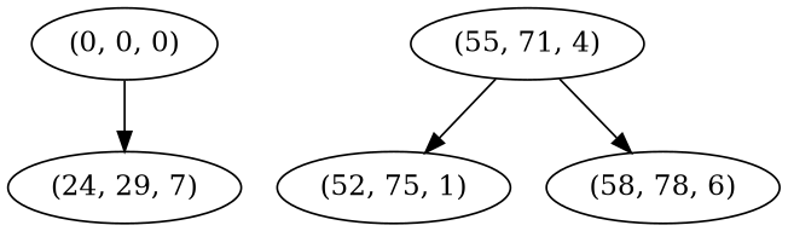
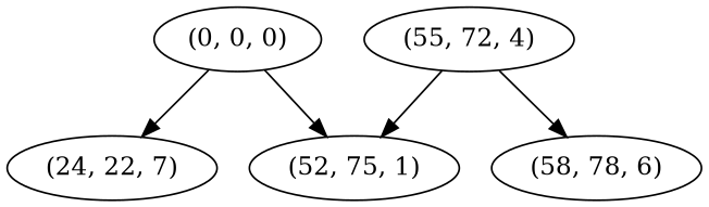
  digraph {
    "(0, 0, 0)"
-   "(24, 29, 7)"
+   "(24, 29, 7)" [label="(24, 22, 7)"]
    "(52, 75, 1)"
-   "(55, 71, 4)"
+   "(55, 71, 4)" [label="(55, 72, 4)"]
    n5 [label="(58, 78, 6)"]
    "(0, 0, 0)" -> "(24, 29, 7)"
+   "(0, 0, 0)" -> "(52, 75, 1)"
    "(55, 71, 4)" -> "(52, 75, 1)"
    "(55, 71, 4)" -> n5
  }
